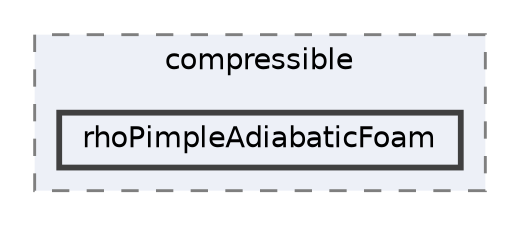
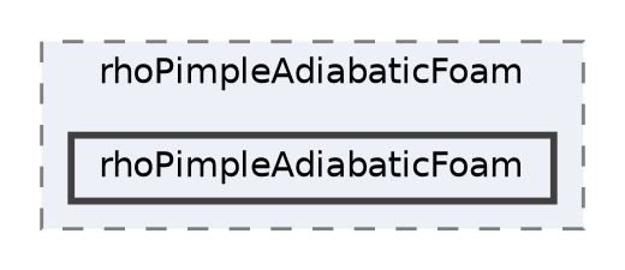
  digraph {
    compound=true
    n1 [color=grey25 fillcolor="#edf0f7" fontname=Helvetica fontsize=10 height=0.2 label=rhoPimpleAdiabaticFoam shape=box style="filled,bold" width=0.4]
    subgraph cluster_1 {
      bgcolor="#edf0f7"
      fontname=Helvetica
      fontsize=10
-     label=compressible
+     label=rhoPimpleAdiabaticFoam
      pencolor=grey50
      style="filled,dashed"
      n1
    }
  }
